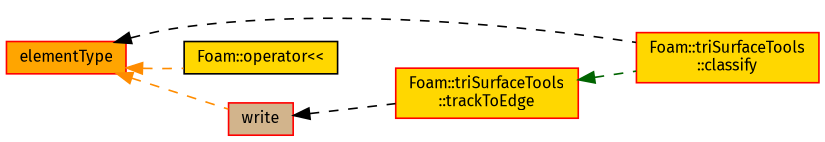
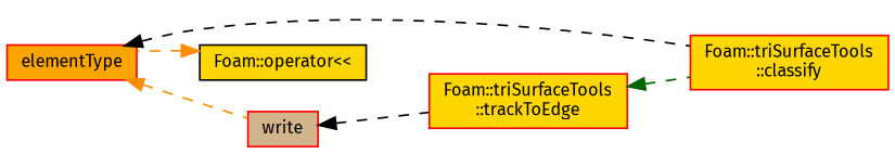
  digraph {
    fontname="Fira Sans"
    rankdir=LR
    node [color=red fillcolor=gold fontname="Fira Sans" fontsize=10 shape=record style=filled]
    edge [color=black dir=back fontname="Fira Sans" fontsize=10 labelfontname=Helvetica labelfontsize=10 style=dashed]
    n1 [fillcolor=orange fontcolor=black height=0.2 label=elementType width=0.4]
    n2 [height=0.2 label="Foam::triSurfaceTools\l::classify" width=0.4]
    n3 [color=black height=0.2 label="Foam::operator\<\<" width=0.4]
    n4 [fillcolor=tan height=0.2 label=write width=0.4]
    n5 [height=0.2 label="Foam::triSurfaceTools\l::trackToEdge" width=0.4]
    n1 -> n2
-   n1 -> n3 [color=darkorange]
+   n3 -> n1 [color=darkorange]
    n1 -> n4 [color=darkorange]
    n4 -> n5
    n5 -> n2 [color=darkgreen]
  }
